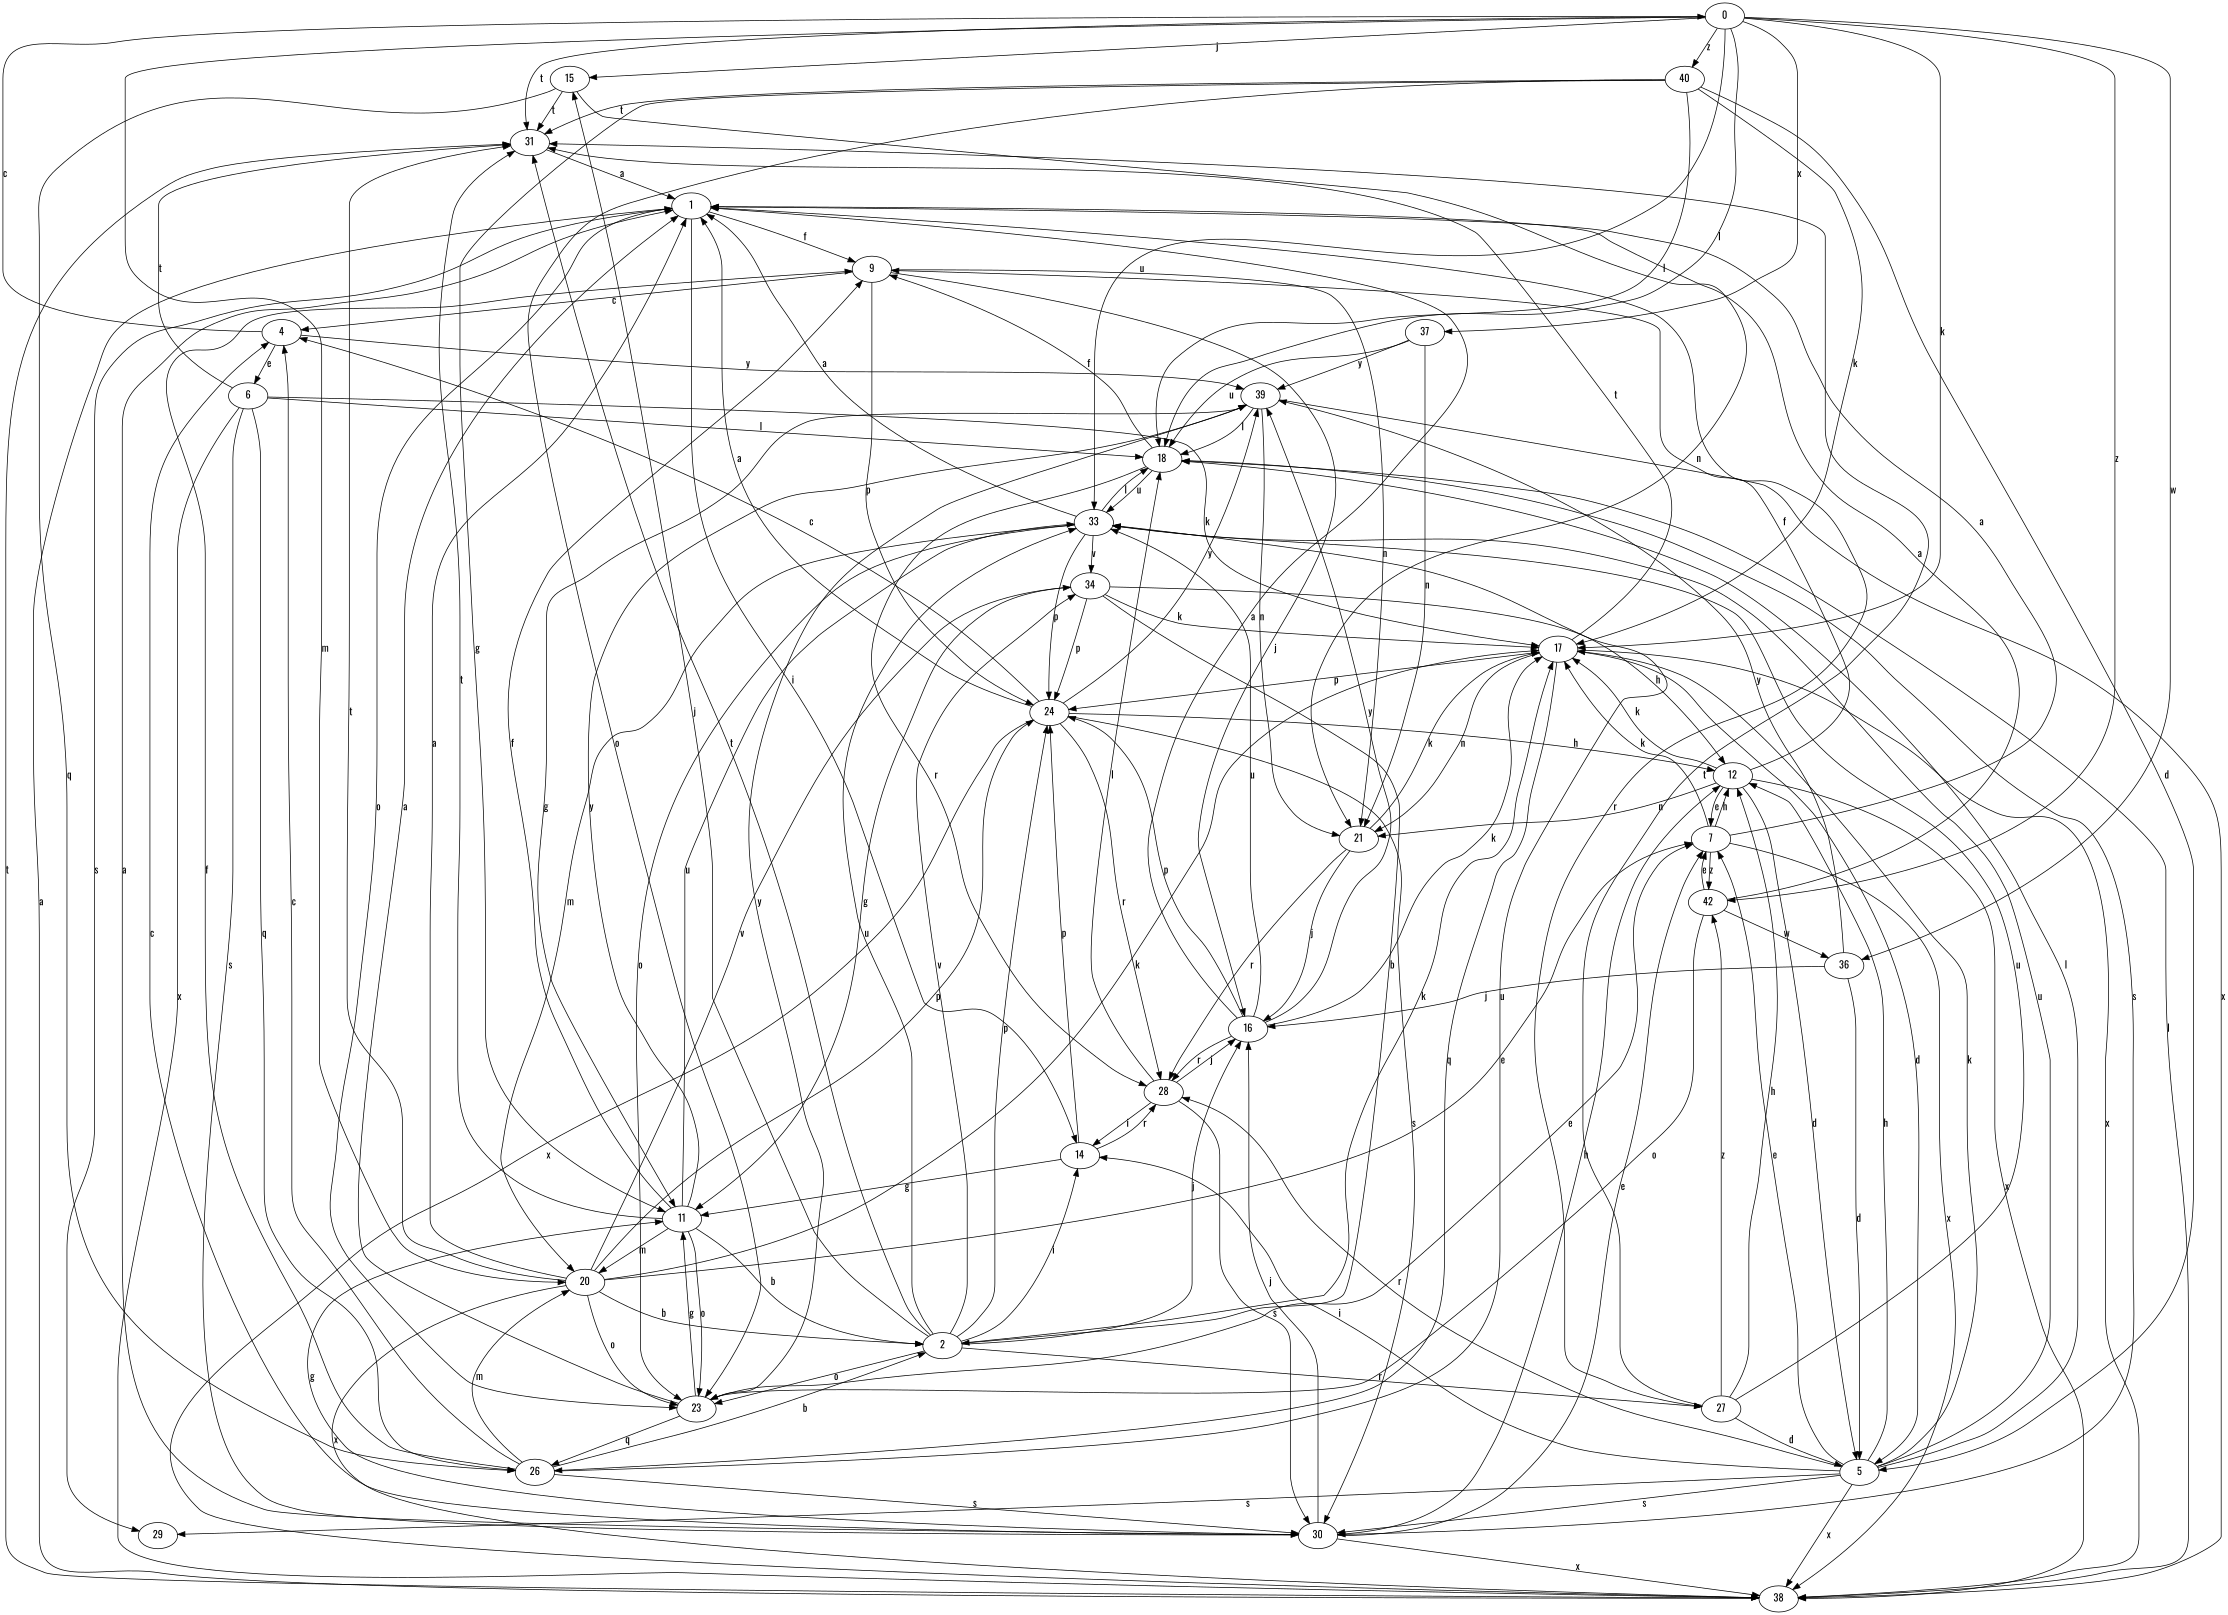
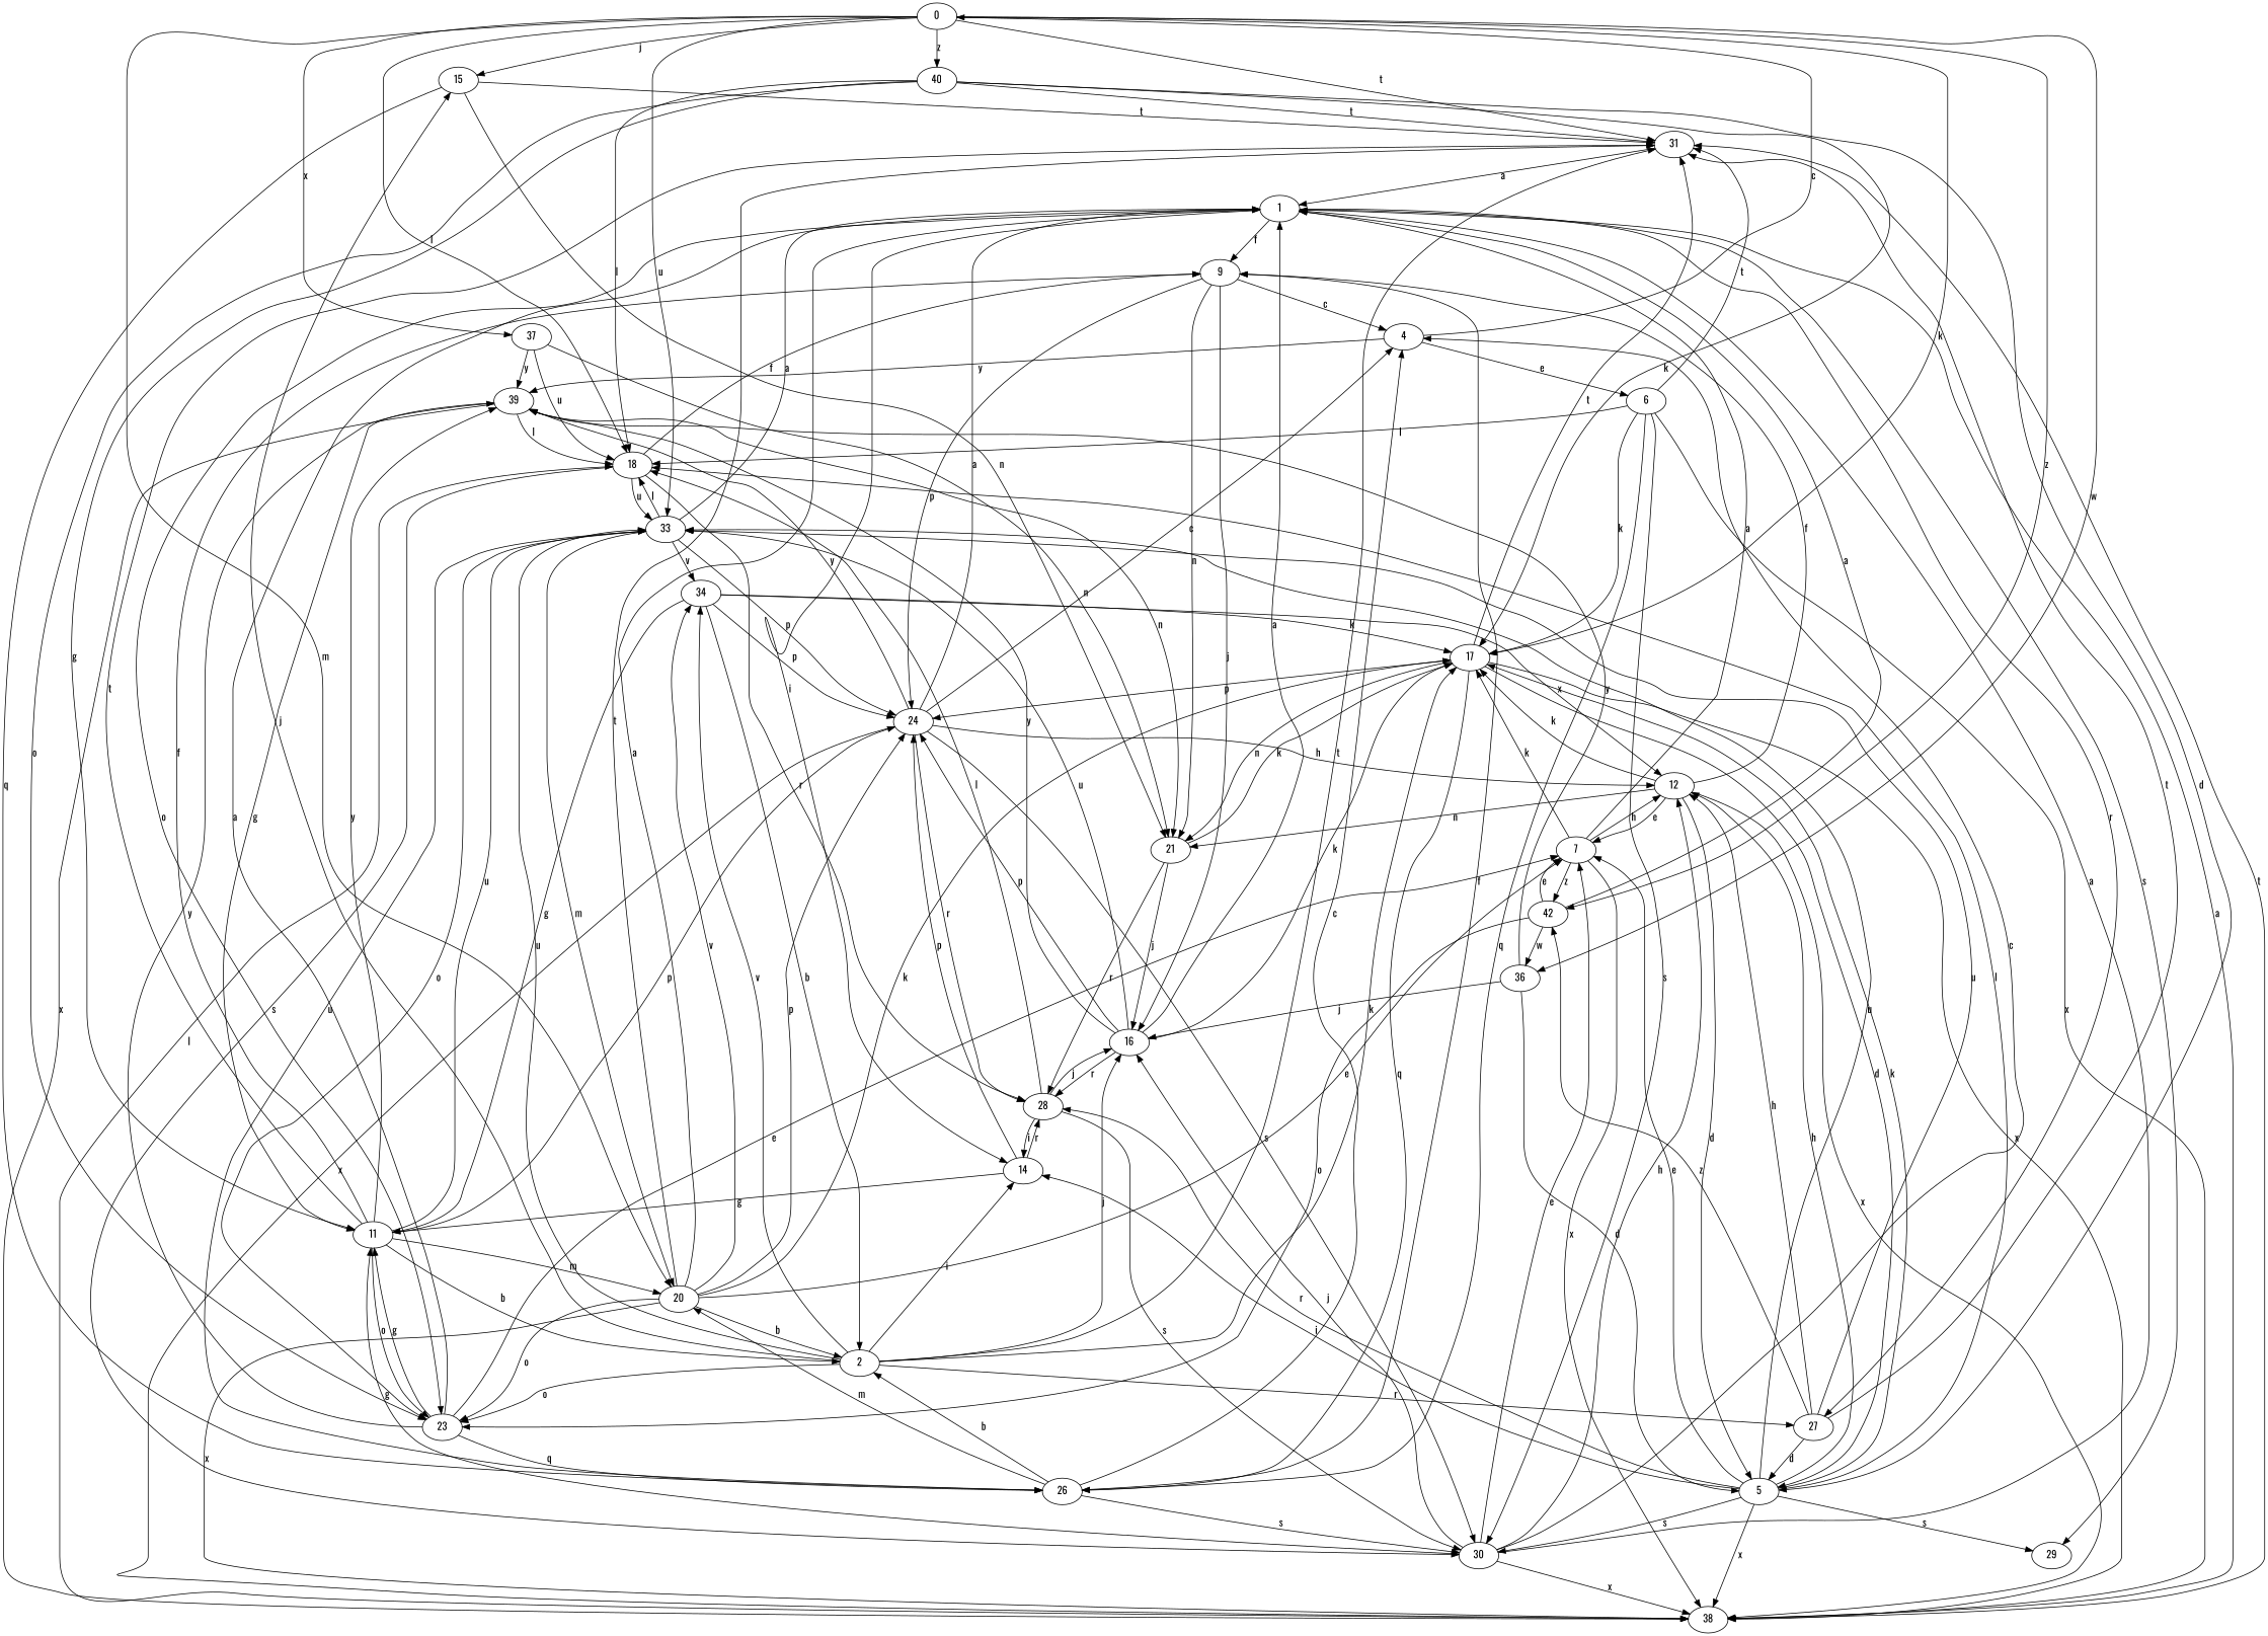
  strict digraph {
    fontname=Oswald
    node [fontname=Oswald]
    edge [fontname=Oswald]
    0
    15
    17
    18
    20
    31
    33
    36
    37
    40
    42
    4
    6
    39
    26
    21
    5
    38
    24
    9
    28
    30
    1
    23
    2
    34
    7
    16
    11
    14
    27
    29
    12
    0 -> 15 [label=j]
    0 -> 17 [label=k]
    0 -> 18 [label=l]
    0 -> 20 [label=m]
    0 -> 31 [label=t]
    0 -> 33 [label=u]
    0 -> 36 [label=w]
    0 -> 37 [label=x]
    0 -> 40 [label=z]
    0 -> 42 [label=z]
    15 -> 31 [label=t]
    15 -> 26 [label=q]
    15 -> 21 [label=n]
    17 -> 31 [label=t]
    17 -> 26 [label=q]
    17 -> 21 [label=n]
    17 -> 5 [label=d]
    17 -> 38 [label=x]
    17 -> 24 [label=p]
    18 -> 33 [label=u]
    18 -> 9 [label=f]
    18 -> 28 [label=r]
    18 -> 30 [label=s]
    20 -> 17 [label=k]
    20 -> 31 [label=t]
    20 -> 38 [label=x]
    20 -> 24 [label=p]
    20 -> 1 [label=a]
    20 -> 23 [label=o]
    20 -> 2 [label=b]
    20 -> 34 [label=v]
    20 -> 7 [label=e]
    31 -> 1 [label=a]
    33 -> 18 [label=l]
    33 -> 20 [label=m]
    33 -> 24 [label=p]
    33 -> 1 [label=a]
    33 -> 23 [label=o]
    33 -> 34 [label=v]
    36 -> 39 [label=y]
    36 -> 5 [label=d]
    36 -> 16 [label=j]
    37 -> 18 [label=u]
    37 -> 39 [label=y]
    37 -> 21 [label=n]
    40 -> 17 [label=k]
    40 -> 18 [label=l]
    40 -> 31 [label=t]
    40 -> 5 [label=d]
    40 -> 23 [label=o]
    40 -> 11 [label=g]
    42 -> 36 [label=w]
    42 -> 1 [label=a]
    42 -> 23 [label=o]
    42 -> 7 [label=e]
    4 -> 0 [label=c]
    4 -> 6 [label=e]
    4 -> 39 [label=y]
    6 -> 17 [label=k]
    6 -> 18 [label=l]
    6 -> 31 [label=t]
    6 -> 26 [label=q]
    6 -> 38 [label=x]
    6 -> 30 [label=s]
    39 -> 18 [label=l]
    39 -> 21 [label=n]
    39 -> 38 [label=x]
    39 -> 11 [label=g]
    26 -> 20 [label=m]
    26 -> 33 [label=u]
    26 -> 4 [label=c]
    26 -> 9 [label=f]
    26 -> 30 [label=s]
    26 -> 2 [label=b]
    21 -> 17 [label=k]
    21 -> 28 [label=r]
    21 -> 16 [label=j]
    5 -> 17 [label=k]
    5 -> 18 [label=l]
    5 -> 33 [label=u]
    5 -> 38 [label=x]
    5 -> 28 [label=r]
    5 -> 30 [label=s]
    5 -> 7 [label=e]
    5 -> 14 [label=i]
    5 -> 29 [label=s]
    5 -> 12 [label=h]
    38 -> 18 [label=l]
    38 -> 31 [label=t]
    38 -> 1 [label=a]
    24 -> 4 [label=c]
    24 -> 39 [label=y]
    24 -> 38 [label=x]
    24 -> 28 [label=r]
    24 -> 30 [label=s]
    24 -> 1 [label=a]
    24 -> 12 [label=h]
    9 -> 4 [label=c]
    9 -> 21 [label=n]
    9 -> 24 [label=p]
    9 -> 16 [label=j]
    28 -> 18 [label=l]
    28 -> 30 [label=s]
    28 -> 16 [label=j]
    28 -> 14 [label=i]
    30 -> 4 [label=c]
    30 -> 38 [label=x]
    30 -> 1 [label=a]
    30 -> 7 [label=e]
    30 -> 16 [label=j]
    30 -> 11 [label=g]
    30 -> 12 [label=h]
    1 -> 9 [label=f]
    1 -> 23 [label=o]
    1 -> 14 [label=i]
    1 -> 27 [label=r]
    1 -> 29 [label=s]
    23 -> 39 [label=y]
    23 -> 26 [label=q]
    23 -> 1 [label=a]
    23 -> 7 [label=e]
    23 -> 11 [label=g]
    2 -> 15 [label=j]
    2 -> 17 [label=k]
    2 -> 31 [label=t]
    2 -> 33 [label=u]
    2 -> 23 [label=o]
    2 -> 34 [label=v]
    2 -> 16 [label=j]
    2 -> 14 [label=i]
    2 -> 27 [label=r]
    34 -> 17 [label=k]
    34 -> 24 [label=p]
    34 -> 2 [label=b]
    34 -> 11 [label=g]
-   34 -> 12 [label=h]
+   34 -> 12 [label=x]
    7 -> 17 [label=k]
    7 -> 42 [label=z]
    7 -> 38 [label=x]
    7 -> 1 [label=a]
    7 -> 12 [label=h]
    16 -> 17 [label=k]
    16 -> 33 [label=u]
    16 -> 39 [label=y]
    16 -> 24 [label=p]
    16 -> 28 [label=r]
    16 -> 1 [label=a]
    11 -> 20 [label=m]
    11 -> 31 [label=t]
    11 -> 33 [label=u]
    11 -> 39 [label=y]
-   2 -> 24 [label=p]
+   11 -> 24 [label=p]
    11 -> 9 [label=f]
    11 -> 23 [label=o]
    11 -> 2 [label=b]
    14 -> 24 [label=p]
    14 -> 28 [label=r]
    14 -> 11 [label=g]
    27 -> 31 [label=t]
    27 -> 33 [label=u]
    27 -> 42 [label=z]
    27 -> 5 [label=d]
    27 -> 12 [label=h]
    12 -> 17 [label=k]
    12 -> 21 [label=n]
    12 -> 5 [label=d]
    12 -> 38 [label=x]
    12 -> 9 [label=f]
    12 -> 7 [label=e]
  }
